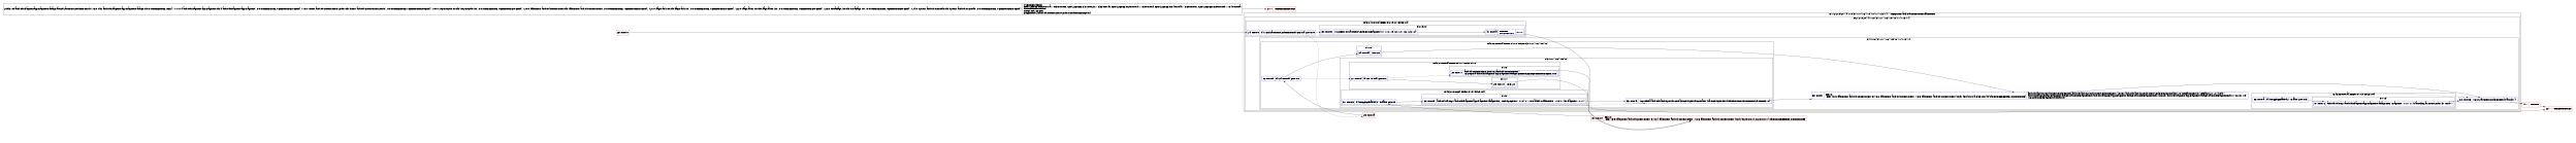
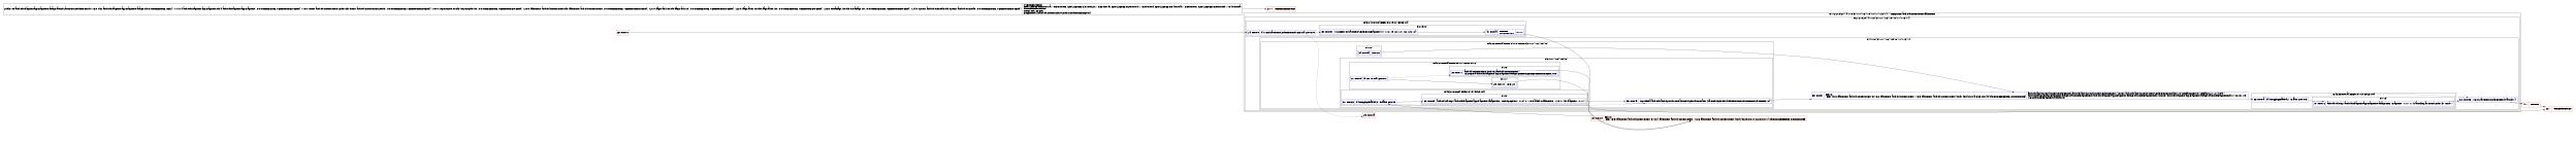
  digraph {
    rankdir=LR
    node [color=blue shape=record]
    n1 [label="{39\:\ 0x009b|r16.mHost.onStartIntentSenderFromFragment(r17, r18, r19, r20, r21, r22, r23, r24)\l}"]
    n2 [label="{40\:\ 0x00ba|RETURN\lORIG_RETURN\l|return\l}"]
    n3 [label="{24\:\ 0x0008|if (r16.mStartIntentSenderForResult == null) goto L19\l}"]
    n4 [label="{34\:\ 0x004f|r3 = r20\l}"]
    n5 [label="{29\:\ 0x001d|r3 = r20\l}"]
    n6 [label="{28\:\ 0x0011|android.content.Intent r3 = new android.content.Intent()\lr3.putExtra(androidx.fragment.app.FragmentManager.EXTRA_CREATED_FILLIN_INTENT, true)\l}"]
    n7 [label="{27\:\ 0x000f|if (r20 != null) goto L17\l}"]
    n8 [label="{32\:\ 0x0025|android.util.Log.v(androidx.fragment.app.FragmentManager.TAG, \"ActivityOptions \" + r24 + \" were added to fillInIntent \" + r3 + \" for fragment \" + r17)\l}"]
    n9 [label="{31\:\ 0x0023|if (isLoggingEnabled(2) != false) goto L9\l}"]
    n10 [label="{33\:\ 0x0049|r3.putExtra(androidx.activity.result.contract.ActivityResultContracts.StartActivityForResult.EXTRA_ACTIVITY_OPTIONS_BUNDLE, r24)\l}"]
-   n11 [label="{26\:\ 0x000d|if (r24 == null) goto L18\l}"]
    n12 [label="{37\:\ 0x007c|android.util.Log.v(androidx.fragment.app.FragmentManager.TAG, \"Fragment \" + r17 + \"is launching an IntentSender for result \")\l}"]
    n13 [label="{36\:\ 0x007a|if (isLoggingEnabled(2) != false) goto L13\l}"]
    n14 [label="{35\:\ 0x0051|PHI: r3 \l  PHI: (r3v3 'fillInIntent' android.content.Intent) = (r3v2 'fillInIntent' android.content.Intent), (r3v5 'fillInIntent' android.content.Intent) binds: [B:34:0x004f, B:33:0x0049] A[DONT_GENERATE, DONT_INLINE]\l|androidx.activity.result.IntentSenderRequest androidx.activity.result.IntentSenderRequest r4 = new androidx.activity.result.IntentSenderRequest.Builder(r18).setFillInIntent(r3).setFlags(r22, r21).build()\landroidx.fragment.app.FragmentManager$LaunchedFragmentInfo androidx.fragment.app.FragmentManager.LaunchedFragmentInfo r5 = new androidx.fragment.app.FragmentManager.LaunchedFragmentInfo(r17.mWho, r19)\lr16.mLaunchedFragments.addLast(r5)\l}"]
    n15 [label="{38\:\ 0x0095|r16.mStartIntentSenderForResult.launch(r4)\l}"]
    n16 [color=red label="{22\:\ ?|MTH_EXIT_BLOCK\l}"]
    n17 [color=red label="{25\:\ 0x000a}"]
    n18 [color=red label="{30\:\ 0x001f|PHI: r3 \l  PHI: (r3v5 'fillInIntent' android.content.Intent) = (r3v4 'fillInIntent' android.content.Intent), (r3v6 'fillInIntent' android.content.Intent) binds: [B:29:0x001d, B:28:0x0011] A[DONT_GENERATE, DONT_INLINE]\l}"]
    n19 [color=red label="{41\:\ ?|RETURN\l}"]
    n20 [color=red label="{21\:\ ?|MTH_ENTER_BLOCK\l}"]
    n21 [color=red label="{23\:\ 0x0000}"]
    n22 [label="{public void androidx.fragment.app.FragmentManager.launchStartIntentSenderForResult((r16v0 'this' androidx.fragment.app.FragmentManager A[IMMUTABLE_TYPE, THIS]), (r17v0 'f' androidx.fragment.app.Fragment A[D('f' androidx.fragment.app.Fragment), IMMUTABLE_TYPE, METHOD_ARGUMENT]), (r18v0 'intent' android.content.IntentSender A[D('intent' android.content.IntentSender), IMMUTABLE_TYPE, METHOD_ARGUMENT]), (r19v0 'requestCode' int A[D('requestCode' int), IMMUTABLE_TYPE, METHOD_ARGUMENT]), (r20v0 'fillInIntent' android.content.Intent A[D('fillInIntent' android.content.Intent), IMMUTABLE_TYPE, METHOD_ARGUMENT]), (r21v0 'flagsMask' int A[D('flagsMask' int), IMMUTABLE_TYPE, METHOD_ARGUMENT]), (r22v0 'flagsValues' int A[D('flagsValues' int), IMMUTABLE_TYPE, METHOD_ARGUMENT]), (r23v0 'extraFlags' int A[D('extraFlags' int), IMMUTABLE_TYPE, METHOD_ARGUMENT]), (r24v0 'options' android.os.Bundle A[D('options' android.os.Bundle), IMMUTABLE_TYPE, METHOD_ARGUMENT]))  | USE_LINES_HINTS\lCROSS_EDGE: B:36:0x007a \-\> B:38:0x0095, CROSS_EDGE: B:31:0x0023 \-\> B:33:0x0049, CROSS_EDGE: B:29:0x001d \-\> B:30:0x001f, CROSS_EDGE: B:34:0x004f \-\> B:35:0x0051, CROSS_EDGE: B:39:0x009b \-\> B:40:0x00ba\lINLINE_NOT_NEEDED\lTYPE_VARS: EMPTY\lEXCEPTIONS:[Landroid\/content\/IntentSender$SendIntentException;]\l}" color=""]
    subgraph cluster_1 {
      label="R(1:(2:(2:19|20)|(4:(1:18)(3:(1:17)(1:6)|(1:9)|10)|11|(1:13)|14))) | DECL_VAR: android.content.Intent fillInIntent\l"
      subgraph cluster_2 {
        label="R(2:(2:19|20)|(4:(1:18)(3:(1:17)(1:6)|(1:9)|10)|11|(1:13)|14))"
        subgraph cluster_3 {
          label="IF [B:24:0x0008] THEN: R(2:19|20) ELSE: null"
          n3
          subgraph cluster_4 {
            label="R(2:19|20)"
            n1
            n2
          }
        }
        subgraph cluster_5 {
          label="R(4:(1:18)(3:(1:17)(1:6)|(1:9)|10)|11|(1:13)|14)"
          n14
          n15
          subgraph cluster_6 {
            label="IF [B:26:0x000d] THEN: R(1:18) ELSE: R(3:(1:17)(1:6)|(1:9)|10)"
-           n11
            subgraph cluster_7 {
              label="R(1:18)"
              n4
            }
            subgraph cluster_8 {
              label="R(3:(1:17)(1:6)|(1:9)|10)"
              n10
              subgraph cluster_9 {
                label="IF [B:27:0x000f] THEN: R(1:17) ELSE: R(1:6)"
                n7
                subgraph cluster_10 {
                  label="R(1:17)"
                  n5
                }
                subgraph cluster_11 {
                  label="R(1:6)"
                  n6
                }
              }
              subgraph cluster_12 {
                label="IF [B:31:0x0023] THEN: R(1:9) ELSE: null"
                n9
                subgraph cluster_13 {
                  label="R(1:9)"
                  n8
                }
              }
            }
          }
          subgraph cluster_14 {
            label="IF [B:36:0x007a] THEN: R(1:13) ELSE: null"
            n13
            subgraph cluster_15 {
              label="R(1:13)"
              n12
            }
          }
        }
      }
    }
    n1 -> n2
    n2 -> n16
    n3 -> n1
    n3 -> n17 [style=dashed]
    n4 -> n14
    n5 -> n18
    n6 -> n18
    n7 -> n5
    n7 -> n6 [style=dashed]
    n8 -> n10
    n9 -> n8
    n9 -> n10 [style=dashed]
    n10 -> n14
-   n11 -> n4
-   n11 -> n7 [style=dashed]
    n12 -> n15
    n13 -> n12
    n13 -> n15 [style=dashed]
-   n14 -> n15
+   n14 -> n13
    n15 -> n19
-   n17 -> n11
    n18 -> n9
    n19 -> n16
    n21 -> n3
    n22 -> n20
  }
